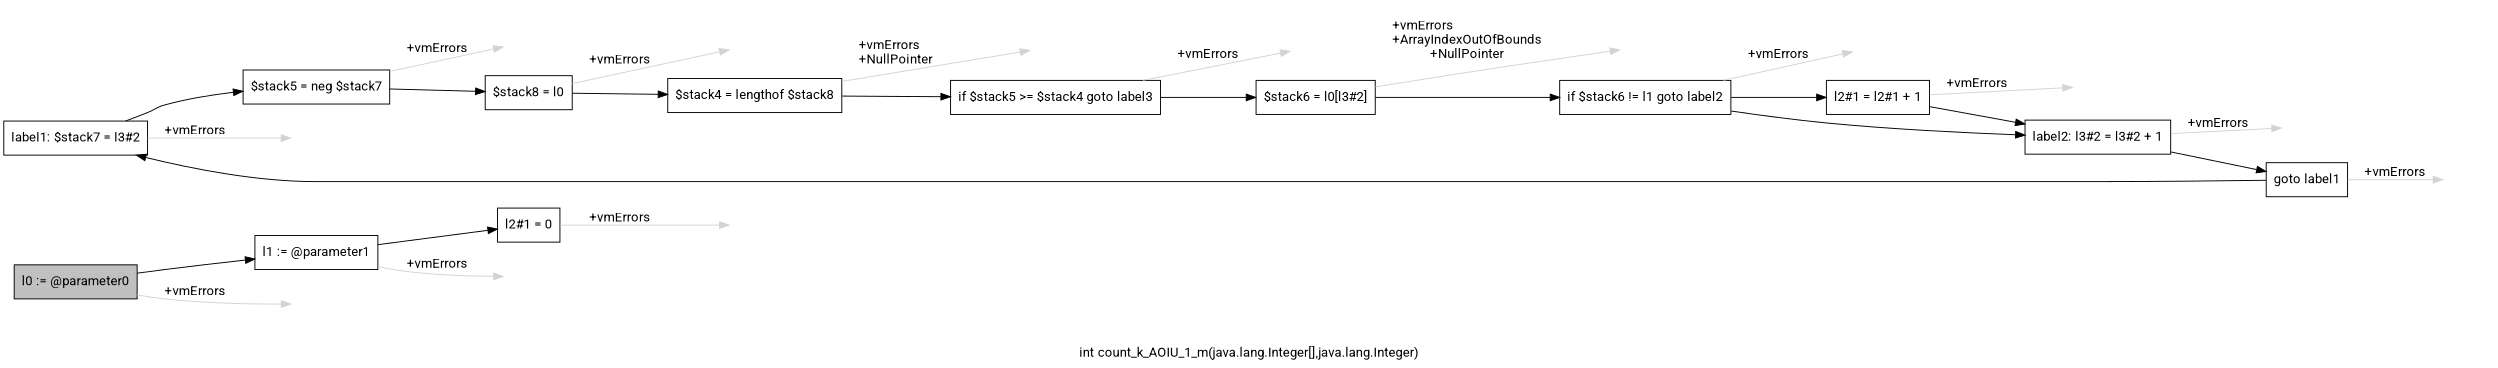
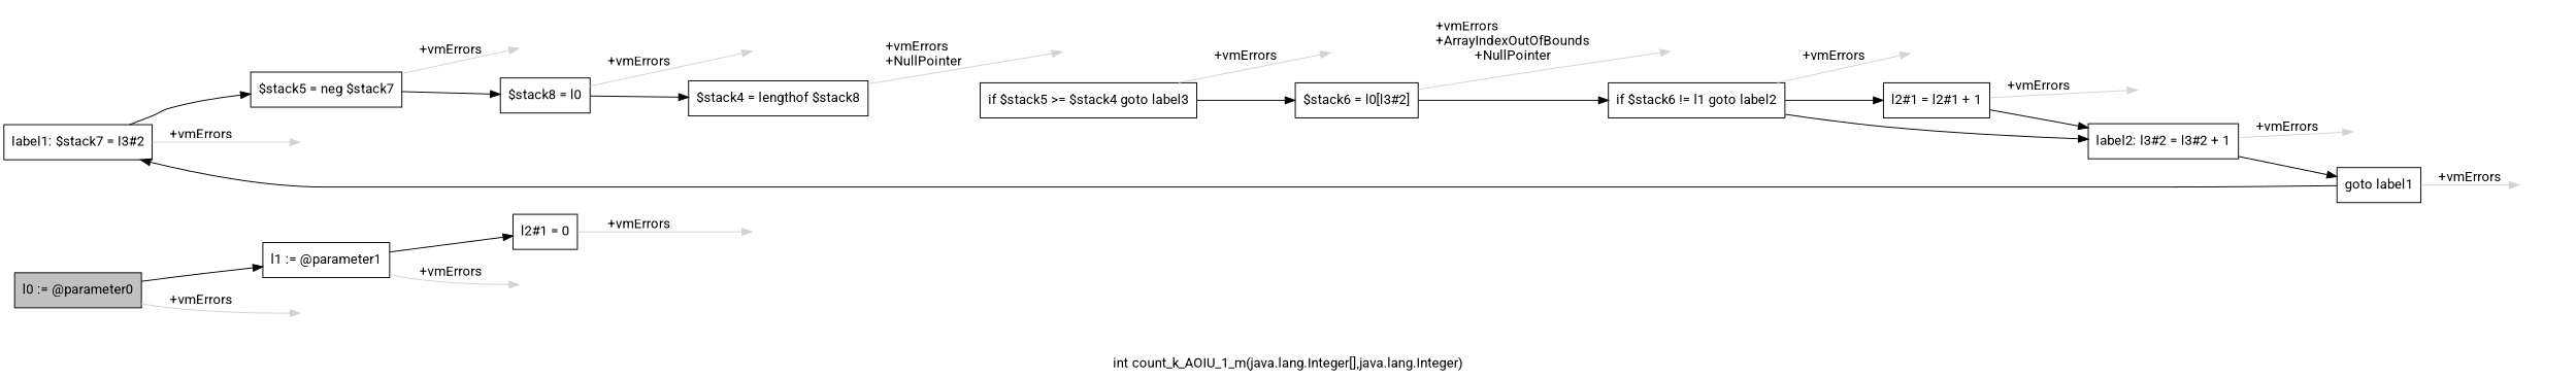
  digraph {
    fontname=Roboto
    label="int count_k_AOIU_1_m(java.lang.Integer[],java.lang.Integer)"
    rankdir=LR
    node [fontname=Roboto shape=box style=invis]
    edge [color=black fontname=Roboto]
    n1 [fillcolor=gray label="l0 := @parameter0" style=filled]
    n2 [label="l1 := @parameter1" style=""]
    n3 [label=Esc]
    n4 [label="l2#1 = 0" style=""]
    n5 [label=Esc]
    n6 [label=Esc]
    n7 [label="label1: $stack7 = l3#2" style=""]
    n8 [label="$stack5 = neg $stack7" style=""]
    n9 [label=Esc]
    n10 [label=Esc]
    n11 [label="$stack8 = l0" style=""]
    n12 [label=Esc]
    n13 [label="$stack4 = lengthof $stack8" style=""]
    n14 [label=Esc]
    n15 [label="if $stack5 >= $stack4 goto label3" style=""]
    n16 [label=Esc]
    n17 [label="$stack6 = l0[l3#2]" style=""]
    n18 [label=Esc]
    n19 [label="if $stack6 != l1 goto label2" style=""]
    n20 [label=Esc]
    n21 [label="l2#1 = l2#1 + 1" style=""]
    n22 [label="label2: l3#2 = l3#2 + 1" style=""]
    n23 [label=Esc]
    n24 [label=Esc]
    n25 [label=Esc]
    n26 [label="goto label1" style=""]
    n27 [label=Esc]
    n28 [label=Esc]
    n1 -> n2
    n1 -> n3 [color=lightgray label="\l+vmErrors"]
    n2 -> n4
    n2 -> n5 [color=lightgray label="\l+vmErrors"]
    n4 -> n6 [color=lightgray label="\l+vmErrors"]
    n7 -> n8
    n7 -> n9 [color=lightgray label="\l+vmErrors"]
    n8 -> n11
    n8 -> n12 [color=lightgray label="\l+vmErrors"]
    n11 -> n13
    n11 -> n14 [color=lightgray label="\l+vmErrors"]
-   n13 -> n15
    n13 -> n16 [color=lightgray label="\l+vmErrors\l+NullPointer"]
    n15 -> n17
    n15 -> n18 [color=lightgray label="\l+vmErrors"]
    n17 -> n19
    n17 -> n20 [color=lightgray label="\l+vmErrors\l+ArrayIndexOutOfBounds\l+NullPointer"]
    n19 -> n21
    n19 -> n22
    n19 -> n23 [color=lightgray label="\l+vmErrors"]
    n21 -> n22
    n21 -> n25 [color=lightgray label="\l+vmErrors"]
    n22 -> n26
    n22 -> n27 [color=lightgray label="\l+vmErrors"]
    n26 -> n7
    n26 -> n28 [color=lightgray label="\l+vmErrors"]
  }
